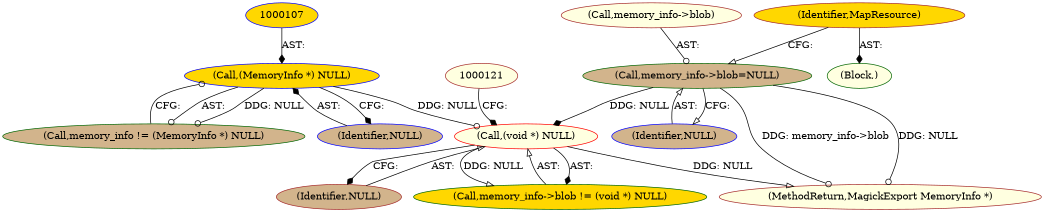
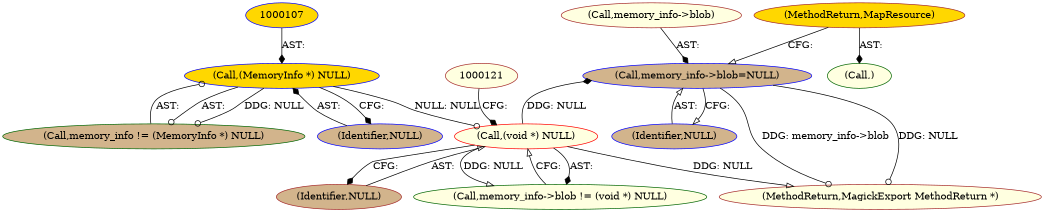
  digraph {
    node [color=brown fillcolor=tan style=filled]
    edge [arrowhead=diamond]
-   n1 [color=darkgreen label="(Call,memory_info->blob=NULL)"]
+   n1 [color=blue label="(Call,memory_info->blob=NULL)"]
    n2 [color=blue label="(Identifier,NULL)"]
-   n3 [fillcolor=lightyellow label="(MethodReturn,MagickExport MemoryInfo *)"]
-   n4 [color=darkgreen fillcolor=lightyellow label="(Block,)"]
+   n3 [fillcolor=lightyellow label="(MethodReturn,MagickExport MethodReturn *)"]
+   n4 [color=darkgreen fillcolor=lightyellow label="(Call,)"]
    n5 [color=red fillcolor=lightyellow label="(Call,(void *) NULL)"]
-   n6 [color=darkgreen fillcolor=gold label="(Call,memory_info->blob != (void *) NULL)"]
+   n6 [color=darkgreen fillcolor=lightyellow label="(Call,memory_info->blob != (void *) NULL)"]
    n7 [label="(Identifier,NULL)"]
    n8 [color=blue fillcolor=gold label="(Call,(MemoryInfo *) NULL)"]
    n9 [color=darkgreen label="(Call,memory_info != (MemoryInfo *) NULL)"]
    n10 [color=blue label="(Identifier,NULL)"]
-   n11 [fillcolor=gold label="(Identifier,MapResource)"]
+   n11 [fillcolor=gold label="(MethodReturn,MapResource)"]
    n12 [fillcolor=lightyellow label="(Call,memory_info->blob)"]
    1000121 [fillcolor=lightyellow]
    1000107 [color=blue fillcolor=gold]
    n1 -> n2 [arrowhead=onormal label="CFG: "]
    n1 -> n3 [arrowhead=odot label="DDG: NULL"]
    n1 -> n3 [arrowhead=odot label="DDG: memory_info->blob"]
    n2 -> n1 [arrowhead=onormal label="AST: "]
-   n1 -> n5 [label="DDG: NULL"]
+   n5 -> n1 [label="DDG: NULL"]
    n5 -> n3 [arrowhead=onormal label="DDG: NULL"]
    n5 -> n6 [label="AST: "]
    n5 -> n6 [arrowhead=onormal label="DDG: NULL"]
    n5 -> n7 [label="CFG: "]
-   n6 -> n5 [arrowhead=onormal label="AST: "]
+   n6 -> n5 [arrowhead=onormal label="CFG: "]
    n7 -> n5 [arrowhead=onormal label="AST: "]
-   n8 -> n5 [arrowhead=odot label="DDG: NULL"]
+   n8 -> n5 [arrowhead=odot label="NULL: NULL"]
    n8 -> n9 [arrowhead=odot label="AST: "]
    n8 -> n9 [arrowhead=odot label="DDG: NULL"]
    n8 -> n10 [label="CFG: "]
-   n9 -> n8 [arrowhead=odot label="CFG: "]
+   n9 -> n8 [arrowhead=odot label="AST: "]
    n10 -> n8 [label="AST: "]
    n11 -> n1 [arrowhead=onormal label="CFG: "]
    n11 -> n4 [label="AST: "]
-   n12 -> n1 [arrowhead=odot label="AST: "]
+   n12 -> n1 [label="AST: "]
    1000121 -> n5 [label="CFG: "]
    1000107 -> n8 [label="AST: "]
  }
